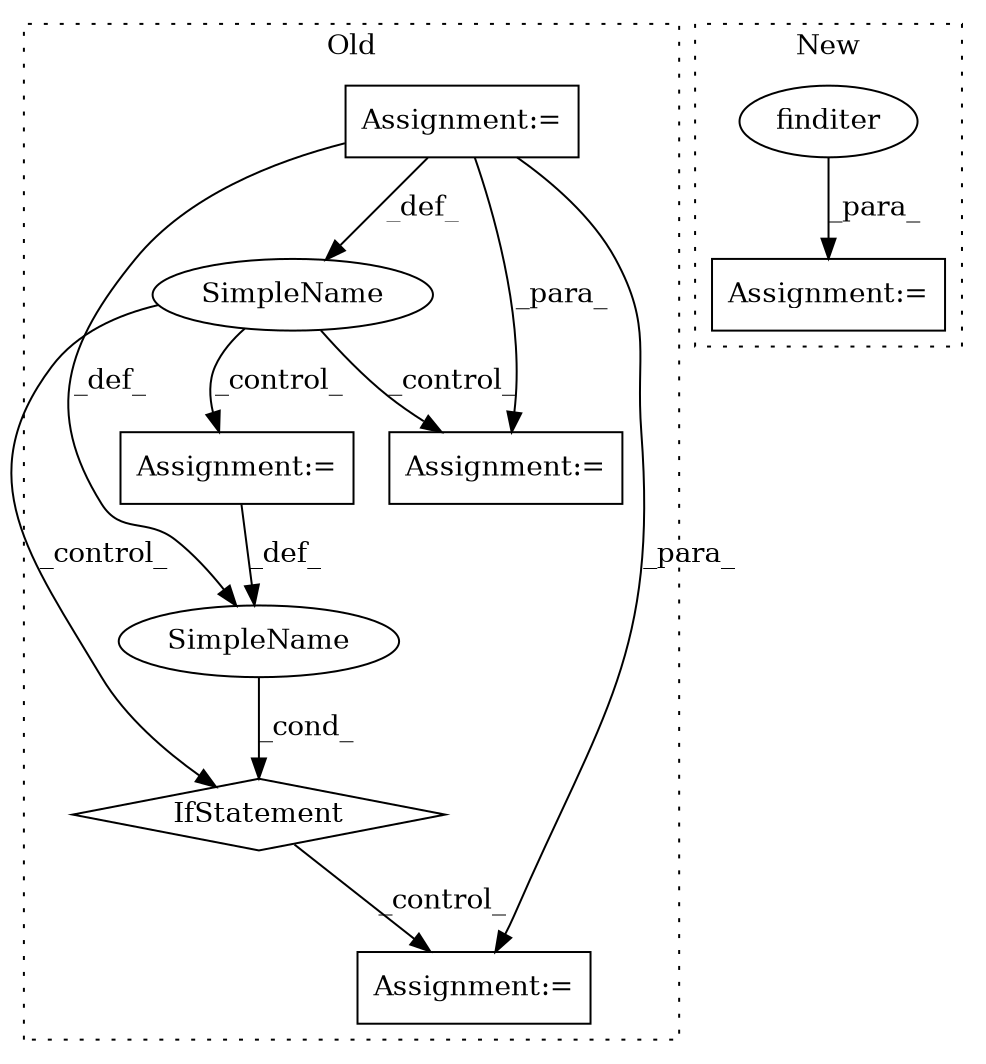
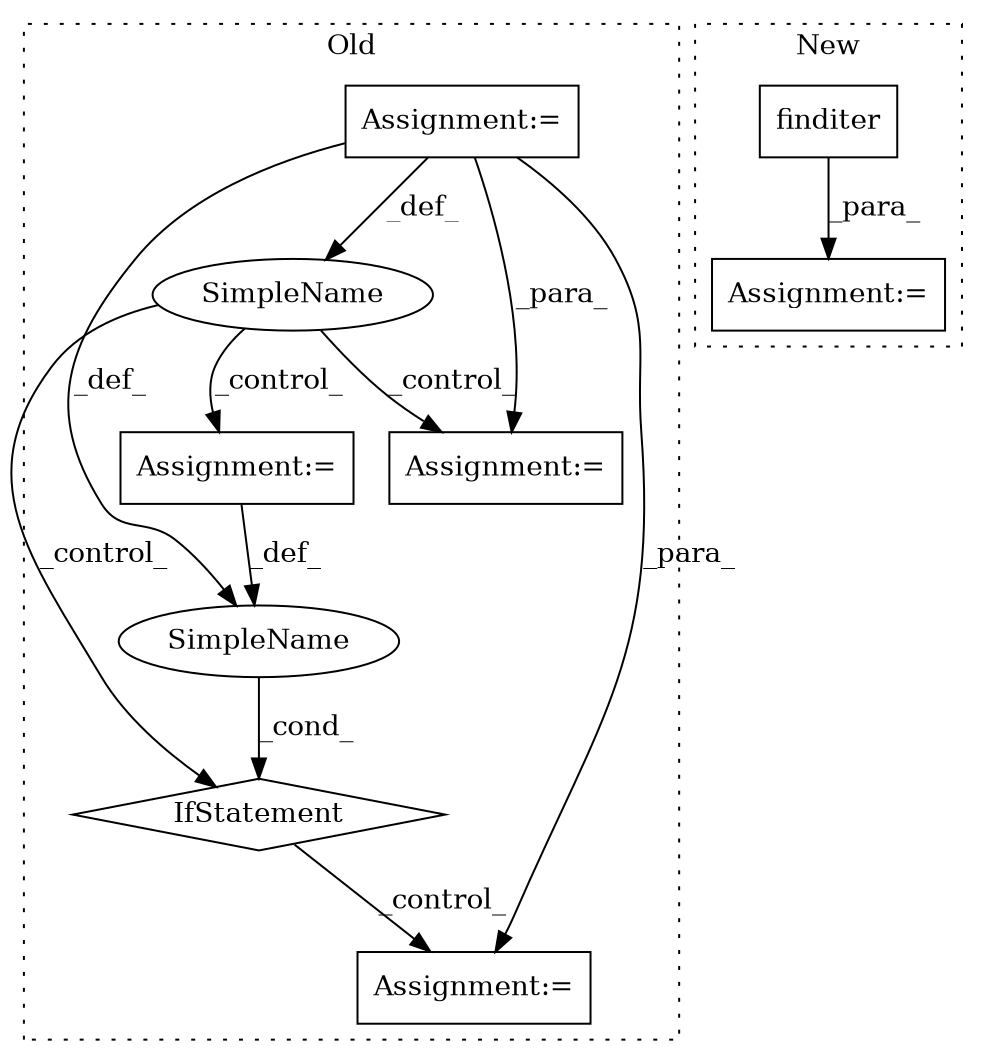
  digraph {
    node [a=7 l=1 shape=box]
    n1 [a=25 l="4,2" label=IfStatement s="4498,4522" shape=diamond]
    n2 [label="Assignment:=" s=4320]
    n3 [a=42 label=SimpleName shape=ellipse l=""]
    n4 [label="Assignment:=" s=4546]
    n5 [a=42 label=SimpleName shape=ellipse l=""]
    n6 [label="Assignment:=" s=4648]
    n7 [l="53,2" label="Assignment:=" s="4101,4193"]
-   n8 [a=32 l="9,1" label=finditer s="4253,4281" shape=ellipse]
+   n8 [a=32 l="9,1" label=finditer s="4253,4281"]
    n9 [l=14 label="Assignment:=" s=4144]
    subgraph cluster_1 {
      label=Old
      style=dotted
      n1
      n2
      n3
      n4
      n5
      n6
      n7
    }
    subgraph cluster_2 {
      label=New
      style=dotted
      n8
      n9
    }
    n1 -> n4 [label=_control_]
    n2 -> n5 [label=_def_]
    n3 -> n1 [label=_control_]
    n3 -> n2 [label=_control_]
    n3 -> n6 [label=_control_]
    n5 -> n1 [label=_cond_]
    n7 -> n3 [label=_def_]
    n7 -> n4 [label=_para_]
    n7 -> n5 [label=_def_]
    n7 -> n6 [label=_para_]
    n8 -> n9 [label=_para_]
  }
